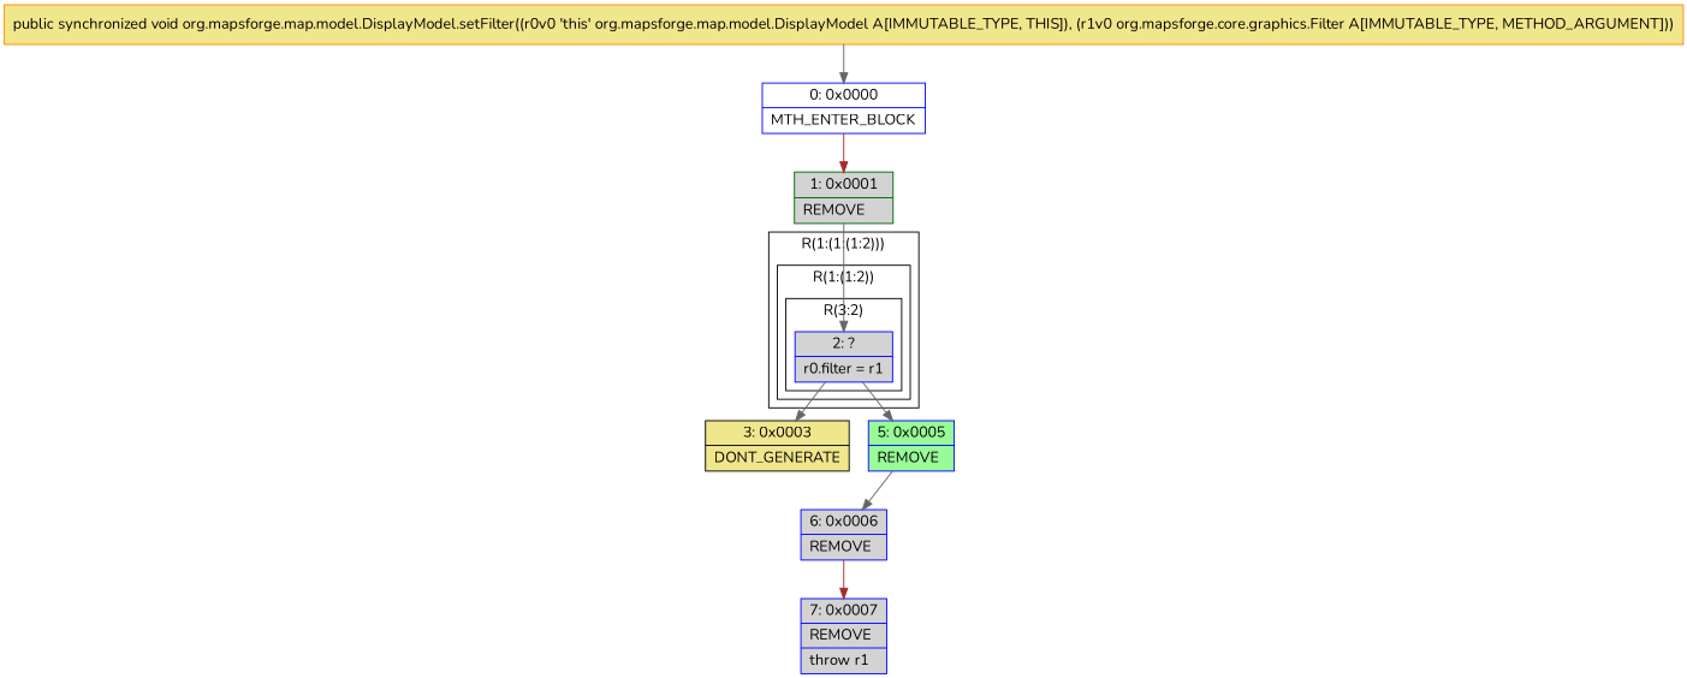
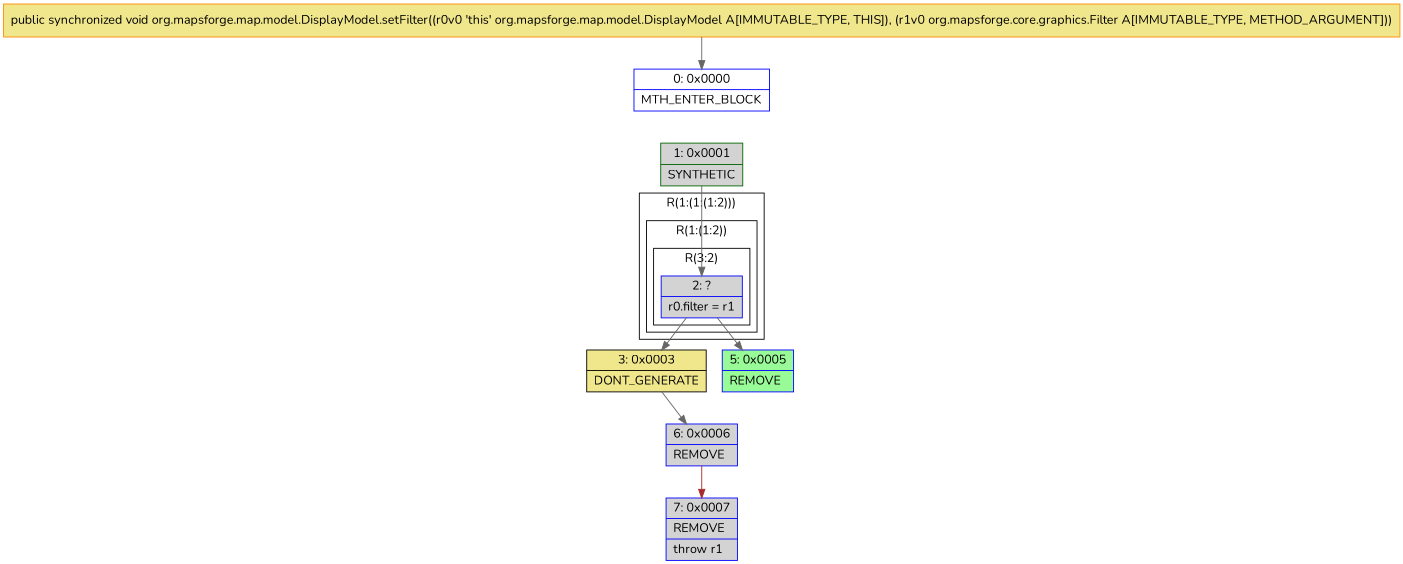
  digraph {
    fontname=Nunito
    node [color=blue fillcolor=lightgrey fontname=Nunito shape=record style=filled]
    edge [color=gray40 fontname=Nunito]
    n1 [label="{2\:\ ?|r0.filter = r1\l}"]
    n2 [color=black fillcolor=khaki label="{3\:\ 0x0003|DONT_GENERATE\l}"]
    n3 [fillcolor=palegreen label="{5\:\ 0x0005|REMOVE\l}"]
    n4 [label="{6\:\ 0x0006|REMOVE\l}"]
    n5 [fillcolor=white label="{0\:\ 0x0000|MTH_ENTER_BLOCK\l}"]
-   n6 [color=darkgreen label="{1\:\ 0x0001|REMOVE\l}"]
+   n6 [color=darkgreen label="{1\:\ 0x0001|SYNTHETIC\l}"]
    n7 [label="{7\:\ 0x0007|REMOVE\l|throw r1\l}"]
    n8 [color=darkorange fillcolor=khaki label="{public synchronized void org.mapsforge.map.model.DisplayModel.setFilter((r0v0 'this' org.mapsforge.map.model.DisplayModel A[IMMUTABLE_TYPE, THIS]), (r1v0 org.mapsforge.core.graphics.Filter A[IMMUTABLE_TYPE, METHOD_ARGUMENT])) }"]
    subgraph cluster_1 {
      label="R(1:(1:(1:2)))"
      subgraph cluster_2 {
        label="R(1:(1:2))"
        subgraph cluster_3 {
          label="R(3:2)"
          n1
        }
      }
    }
    n1 -> n2
    n1 -> n3
-   n3 -> n4
+   n2 -> n4
    n4 -> n7 [color=brown]
-   n5 -> n6 [color=brown]
    n6 -> n1
    n8 -> n5
  }
